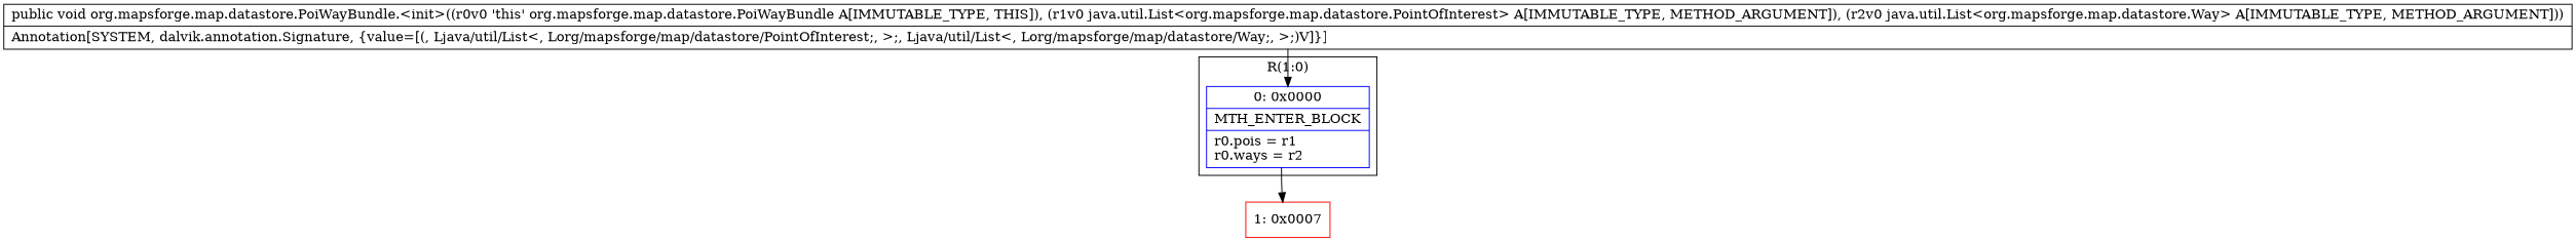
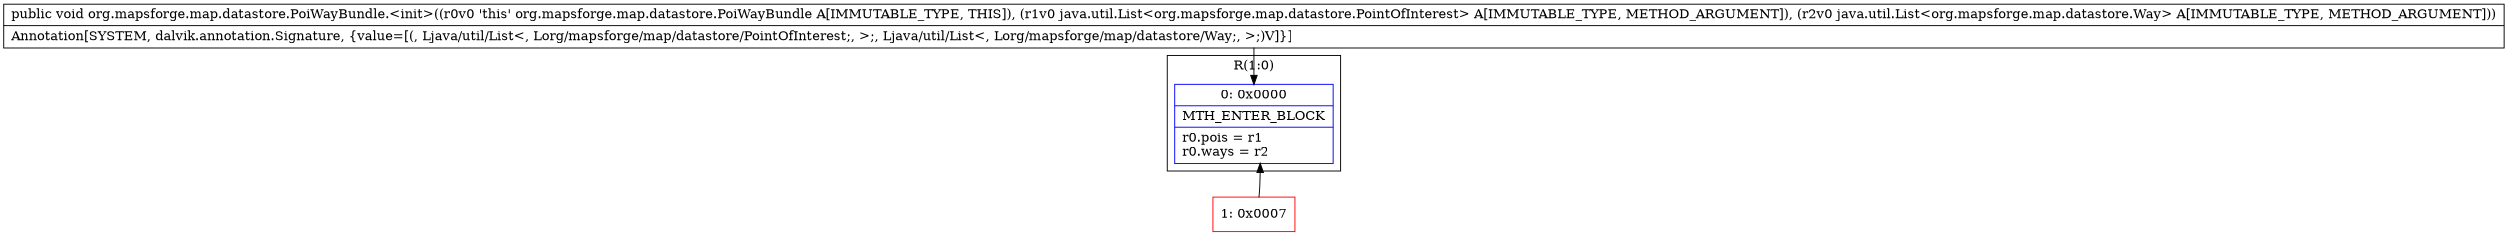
  digraph {
    node [shape=record]
    n1 [color=blue label="{0\:\ 0x0000|MTH_ENTER_BLOCK\l|r0.pois = r1\lr0.ways = r2\l}"]
    n2 [color=red label="{1\:\ 0x0007}"]
    n3 [label="{public void org.mapsforge.map.datastore.PoiWayBundle.\<init\>((r0v0 'this' org.mapsforge.map.datastore.PoiWayBundle A[IMMUTABLE_TYPE, THIS]), (r1v0 java.util.List\<org.mapsforge.map.datastore.PointOfInterest\> A[IMMUTABLE_TYPE, METHOD_ARGUMENT]), (r2v0 java.util.List\<org.mapsforge.map.datastore.Way\> A[IMMUTABLE_TYPE, METHOD_ARGUMENT]))  | Annotation[SYSTEM, dalvik.annotation.Signature, \{value=[(, Ljava\/util\/List\<, Lorg\/mapsforge\/map\/datastore\/PointOfInterest;, \>;, Ljava\/util\/List\<, Lorg\/mapsforge\/map\/datastore\/Way;, \>;)V]\}]\l}"]
    subgraph cluster_1 {
      label="R(1:0)"
      n1
    }
-   n1 -> n2
+   n2 -> n1
    n3 -> n1
  }
